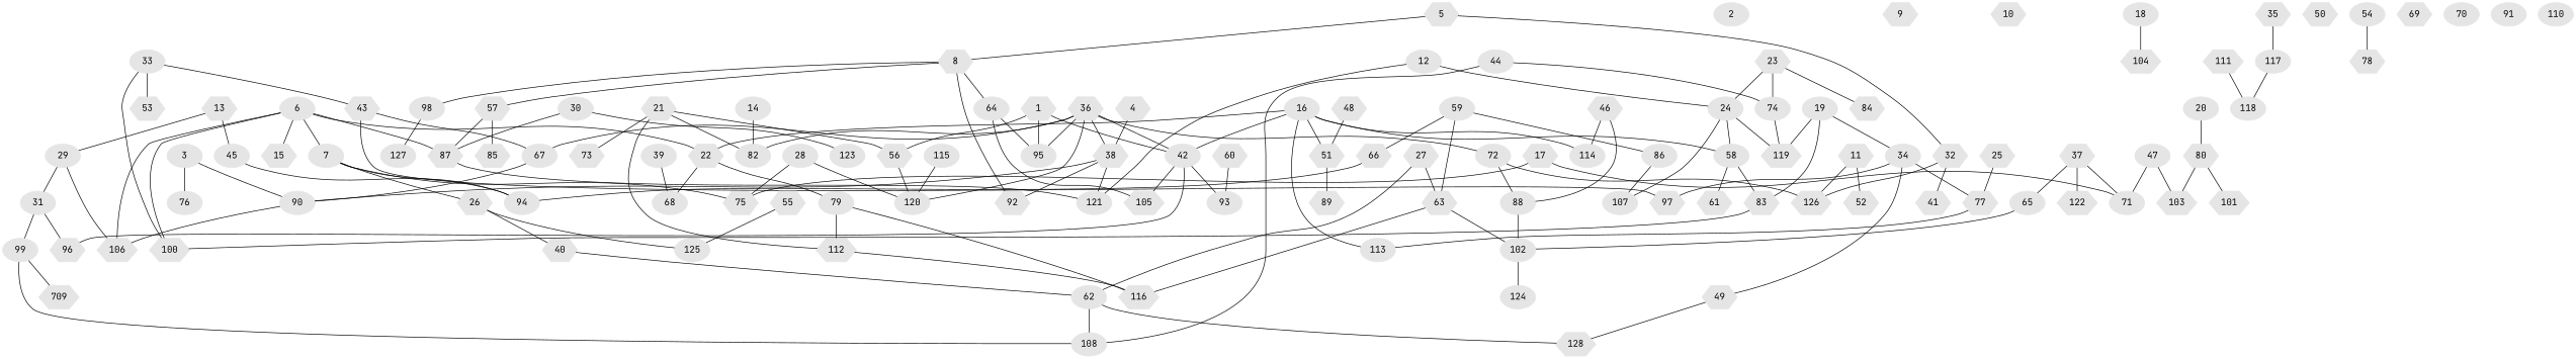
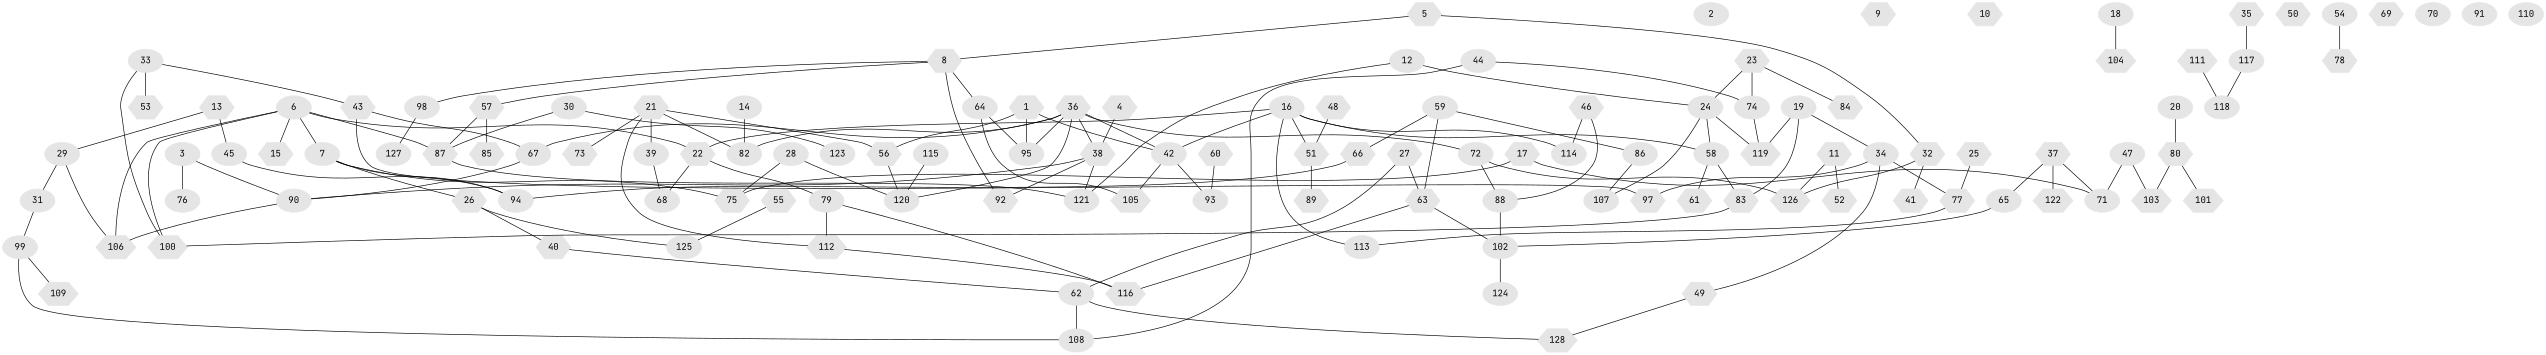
  graph {
    fontname="JetBrains Mono"
    node [color=gray90 fontname="JetBrains Mono" shape=hexagon style=filled]
    edge [fontname="JetBrains Mono"]
    42 [shape=ellipse]
    1
    56
    95 [shape=ellipse]
-   96
    93 [shape=ellipse]
    105
    120 [shape=ellipse]
    2 [shape=ellipse]
    3 [shape=ellipse]
    76 [shape=ellipse]
    90 [shape=ellipse]
    106
    4
    38
    92
    121 [shape=ellipse]
    5
    8
    32
    57
    64 [shape=ellipse]
    98 [shape=ellipse]
    126
    41
    6 [shape=ellipse]
    7 [shape=ellipse]
    15
    22
    87
    100
    26
    75
    94 [shape=ellipse]
    68 [shape=ellipse]
    79 [shape=ellipse]
    40
    125 [shape=ellipse]
    85
    127 [shape=ellipse]
    9
    10
    11
    52
    12 [shape=ellipse]
    24 [shape=ellipse]
    58 [shape=ellipse]
    119
    107 [shape=ellipse]
    29 [shape=ellipse]
    13
    45 [shape=ellipse]
    31 [shape=ellipse]
    14 [shape=ellipse]
    82 [shape=ellipse]
    16 [shape=ellipse]
    51
    113 [shape=ellipse]
    114 [shape=ellipse]
    89
    83
    61
    17
    71 [shape=ellipse]
    18 [shape=ellipse]
    104
    19 [shape=ellipse]
    34 [shape=ellipse]
    77
    49
    97
    20 [shape=ellipse]
    80
    103
    101
    21
    39 [shape=ellipse]
    73
    112
    116
    23
    74 [shape=ellipse]
    84
    25
    62 [shape=ellipse]
    27
    63
    108 [shape=ellipse]
    128
    102 [shape=ellipse]
    28 [shape=ellipse]
    99 [shape=ellipse]
    30 [shape=ellipse]
    123 [shape=ellipse]
-   109 [label=709]
+   109
    33 [shape=ellipse]
    43
    53
    67 [shape=ellipse]
    117 [shape=ellipse]
    35
    118 [shape=ellipse]
    36
    72 [shape=ellipse]
    88 [shape=ellipse]
    37
    65 [shape=ellipse]
    122
    44 [shape=ellipse]
    46
    47 [shape=ellipse]
    48
    50
    54 [shape=ellipse]
    78
    55
    59 [shape=ellipse]
    66
    86 [shape=ellipse]
    60
    124 [shape=ellipse]
    69
    70 [shape=ellipse]
    91 [shape=ellipse]
    110 [shape=ellipse]
    111
    115 [shape=ellipse]
-   42 -- 96
    42 -- 93
    42 -- 105
    1 -- 42
    1 -- 56
    1 -- 95
    56 -- 120
    3 -- 76
    3 -- 90
    90 -- 106
    4 -- 38
    38 -- 90
    38 -- 92
    38 -- 121
    5 -- 8
    5 -- 32
    8 -- 92
    8 -- 57
    8 -- 64
    8 -- 98
    32 -- 126
    32 -- 41
    57 -- 87
    57 -- 85
    64 -- 95
    64 -- 105
    98 -- 127
    6 -- 106
    6 -- 7
    6 -- 15
    6 -- 22
    6 -- 87
    6 -- 100
    7 -- 26
    7 -- 75
    7 -- 94
    22 -- 68
    22 -- 79
    87 -- 121
    26 -- 40
    26 -- 125
    79 -- 112
    79 -- 116
    40 -- 62
    11 -- 126
    11 -- 52
    12 -- 121
    12 -- 24
    24 -- 58
    24 -- 119
    24 -- 107
    58 -- 83
    58 -- 61
    29 -- 106
    29 -- 31
    13 -- 29
    13 -- 45
    45 -- 94
-   31 -- 96
    31 -- 99
    14 -- 82
    16 -- 42
    16 -- 22
    16 -- 58
    16 -- 51
    16 -- 113
    16 -- 114
    51 -- 89
    83 -- 100
    17 -- 75
    17 -- 71
    18 -- 104
    19 -- 119
    19 -- 83
    19 -- 34
    34 -- 77
    34 -- 49
    34 -- 97
    77 -- 113
    49 -- 128
    20 -- 80
    80 -- 103
    80 -- 101
    21 -- 56
    21 -- 82
+   21 -- 39
    21 -- 73
    21 -- 112
    39 -- 68
    112 -- 116
    23 -- 24
    23 -- 74
    23 -- 84
    74 -- 119
    25 -- 77
    62 -- 108
    62 -- 128
    27 -- 62
    27 -- 63
    63 -- 116
    63 -- 102
    102 -- 124
    28 -- 120
    28 -- 75
    99 -- 108
    99 -- 109
    30 -- 87
    30 -- 123
    33 -- 100
    33 -- 43
    33 -- 53
    43 -- 97
    43 -- 67
    67 -- 90
    117 -- 118
    35 -- 117
    36 -- 42
    36 -- 95
    36 -- 120
    36 -- 38
    36 -- 82
    36 -- 67
    36 -- 72
    72 -- 126
    72 -- 88
    88 -- 102
    37 -- 71
    37 -- 65
    37 -- 122
    65 -- 102
    44 -- 74
    44 -- 108
    46 -- 114
    46 -- 88
    47 -- 71
    47 -- 103
    48 -- 51
    54 -- 78
    55 -- 125
    59 -- 63
    59 -- 66
    59 -- 86
    66 -- 94
    86 -- 107
    60 -- 93
    111 -- 118
    115 -- 120
  }
